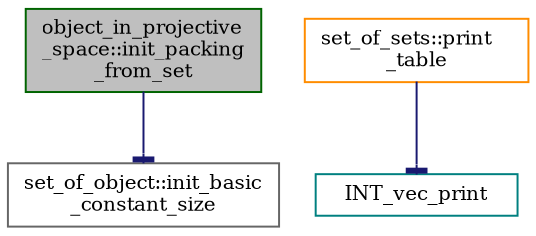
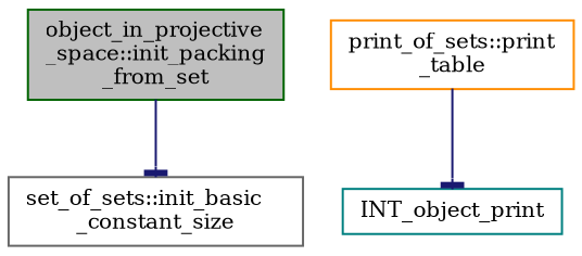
  digraph {
    fontname="DejaVu Serif"
    rankdir=TB
    node [fillcolor=white fontname="DejaVu Serif" fontsize=10 shape=record style=filled]
    edge [arrowhead=tee color=midnightblue fontname="DejaVu Serif" fontsize=10 labelfontname=Helvetica labelfontsize=10 style=solid]
    n1 [color=darkgreen fillcolor=grey75 fontcolor=black height=0.2 label="object_in_projective\l_space::init_packing\l_from_set" width=0.4]
-   n2 [color=gray40 height=0.2 label="set_of_object::init_basic\l_constant_size" width=0.4]
-   n3 [color=darkorange height=0.2 label="set_of_sets::print\l_table" width=0.4]
-   n4 [color=teal height=0.2 label=INT_vec_print width=0.4]
+   n2 [color=gray40 height=0.2 label="set_of_sets::init_basic\l_constant_size" width=0.4]
+   n3 [color=darkorange height=0.2 label="print_of_sets::print\l_table" width=0.4]
+   n4 [color=teal height=0.2 label=INT_object_print width=0.4]
    n1 -> n2
    n3 -> n4
  }
